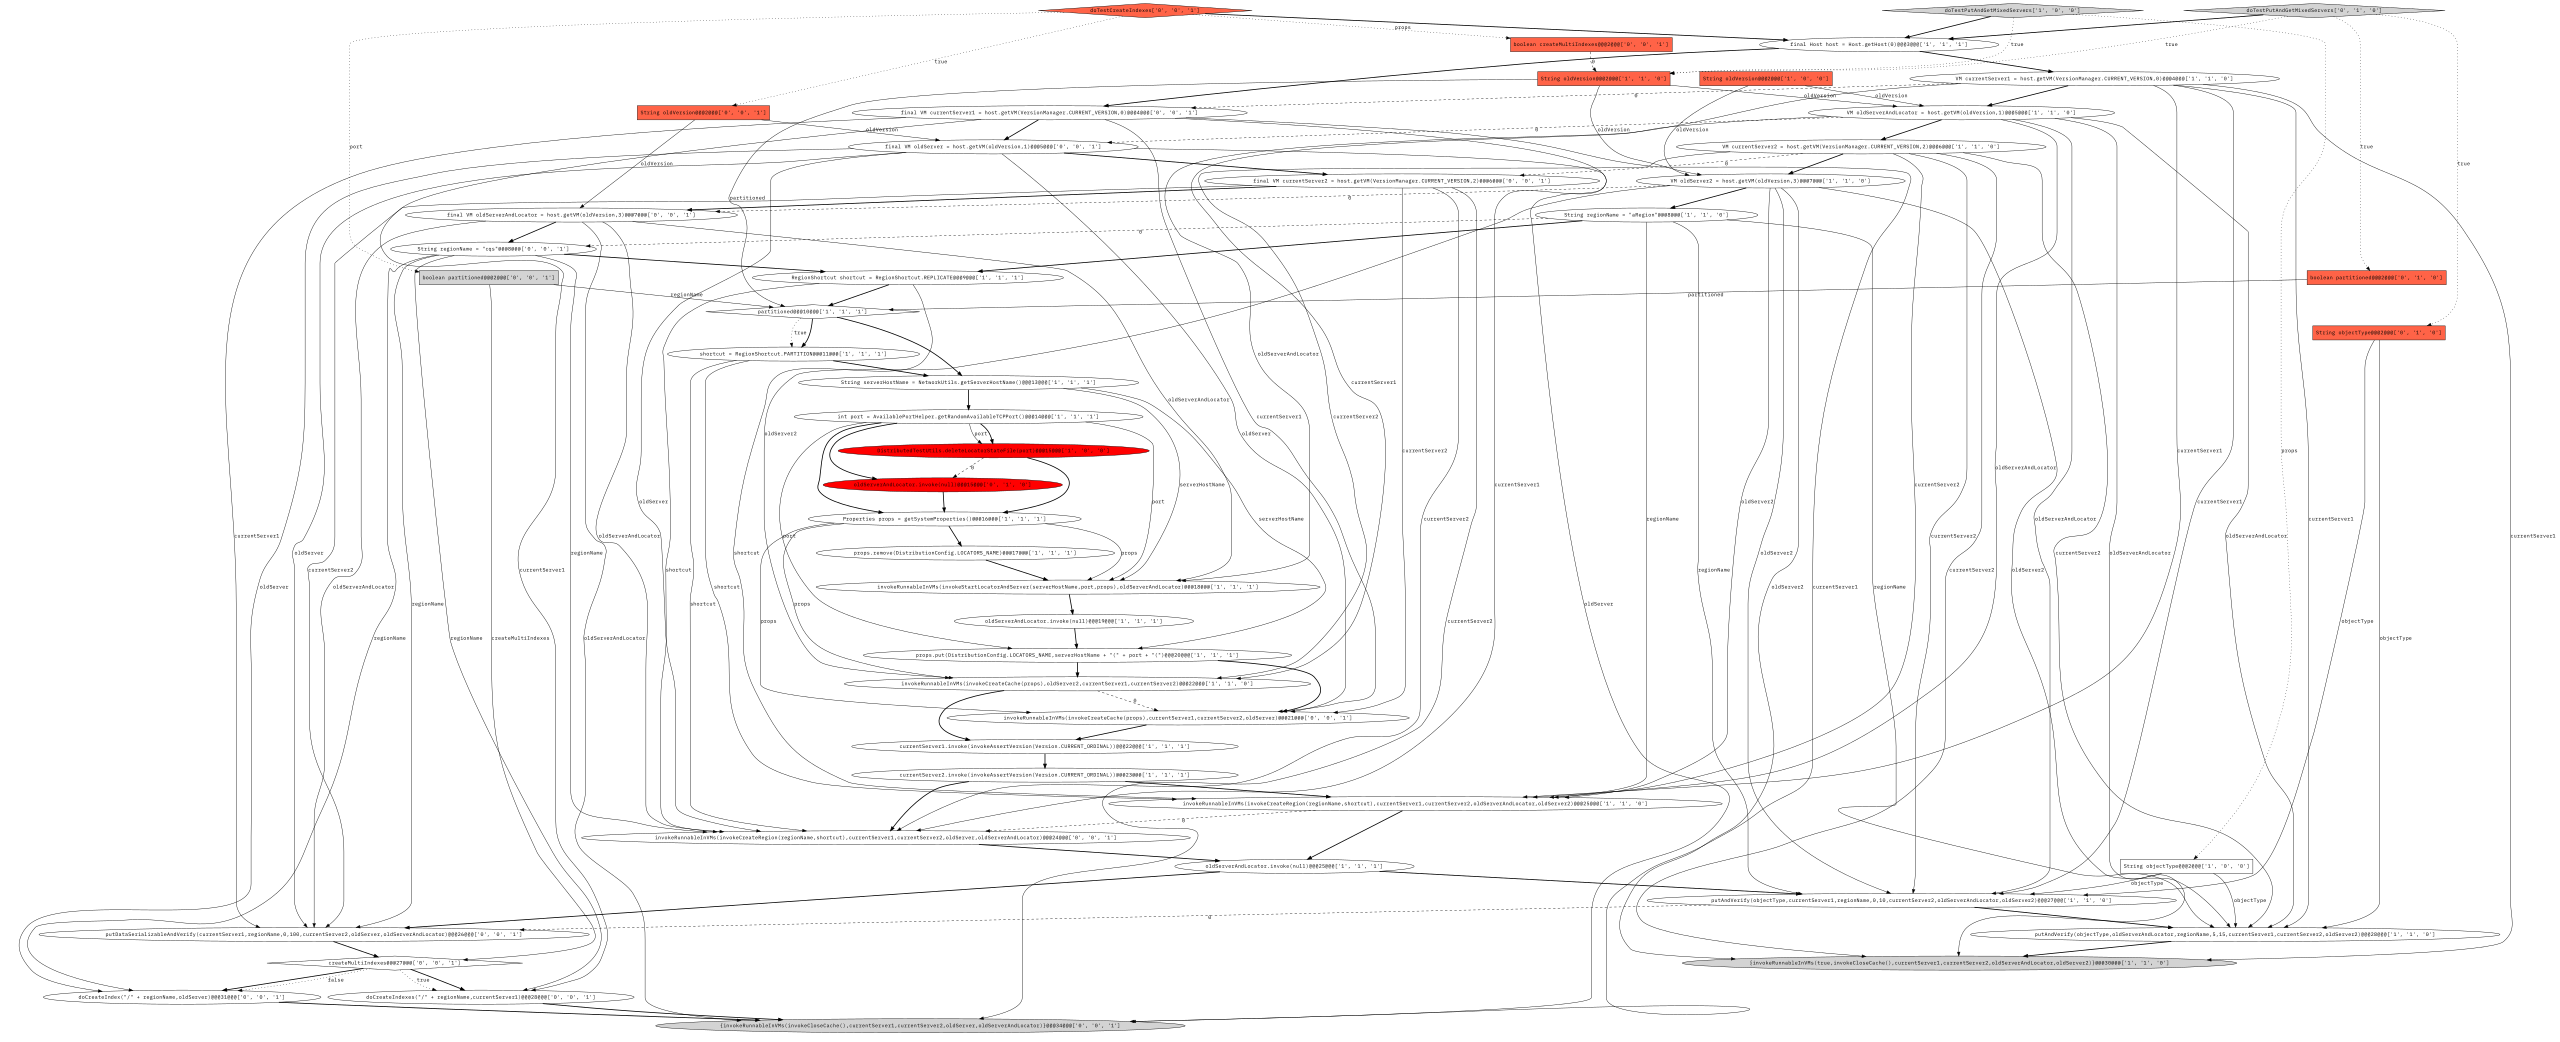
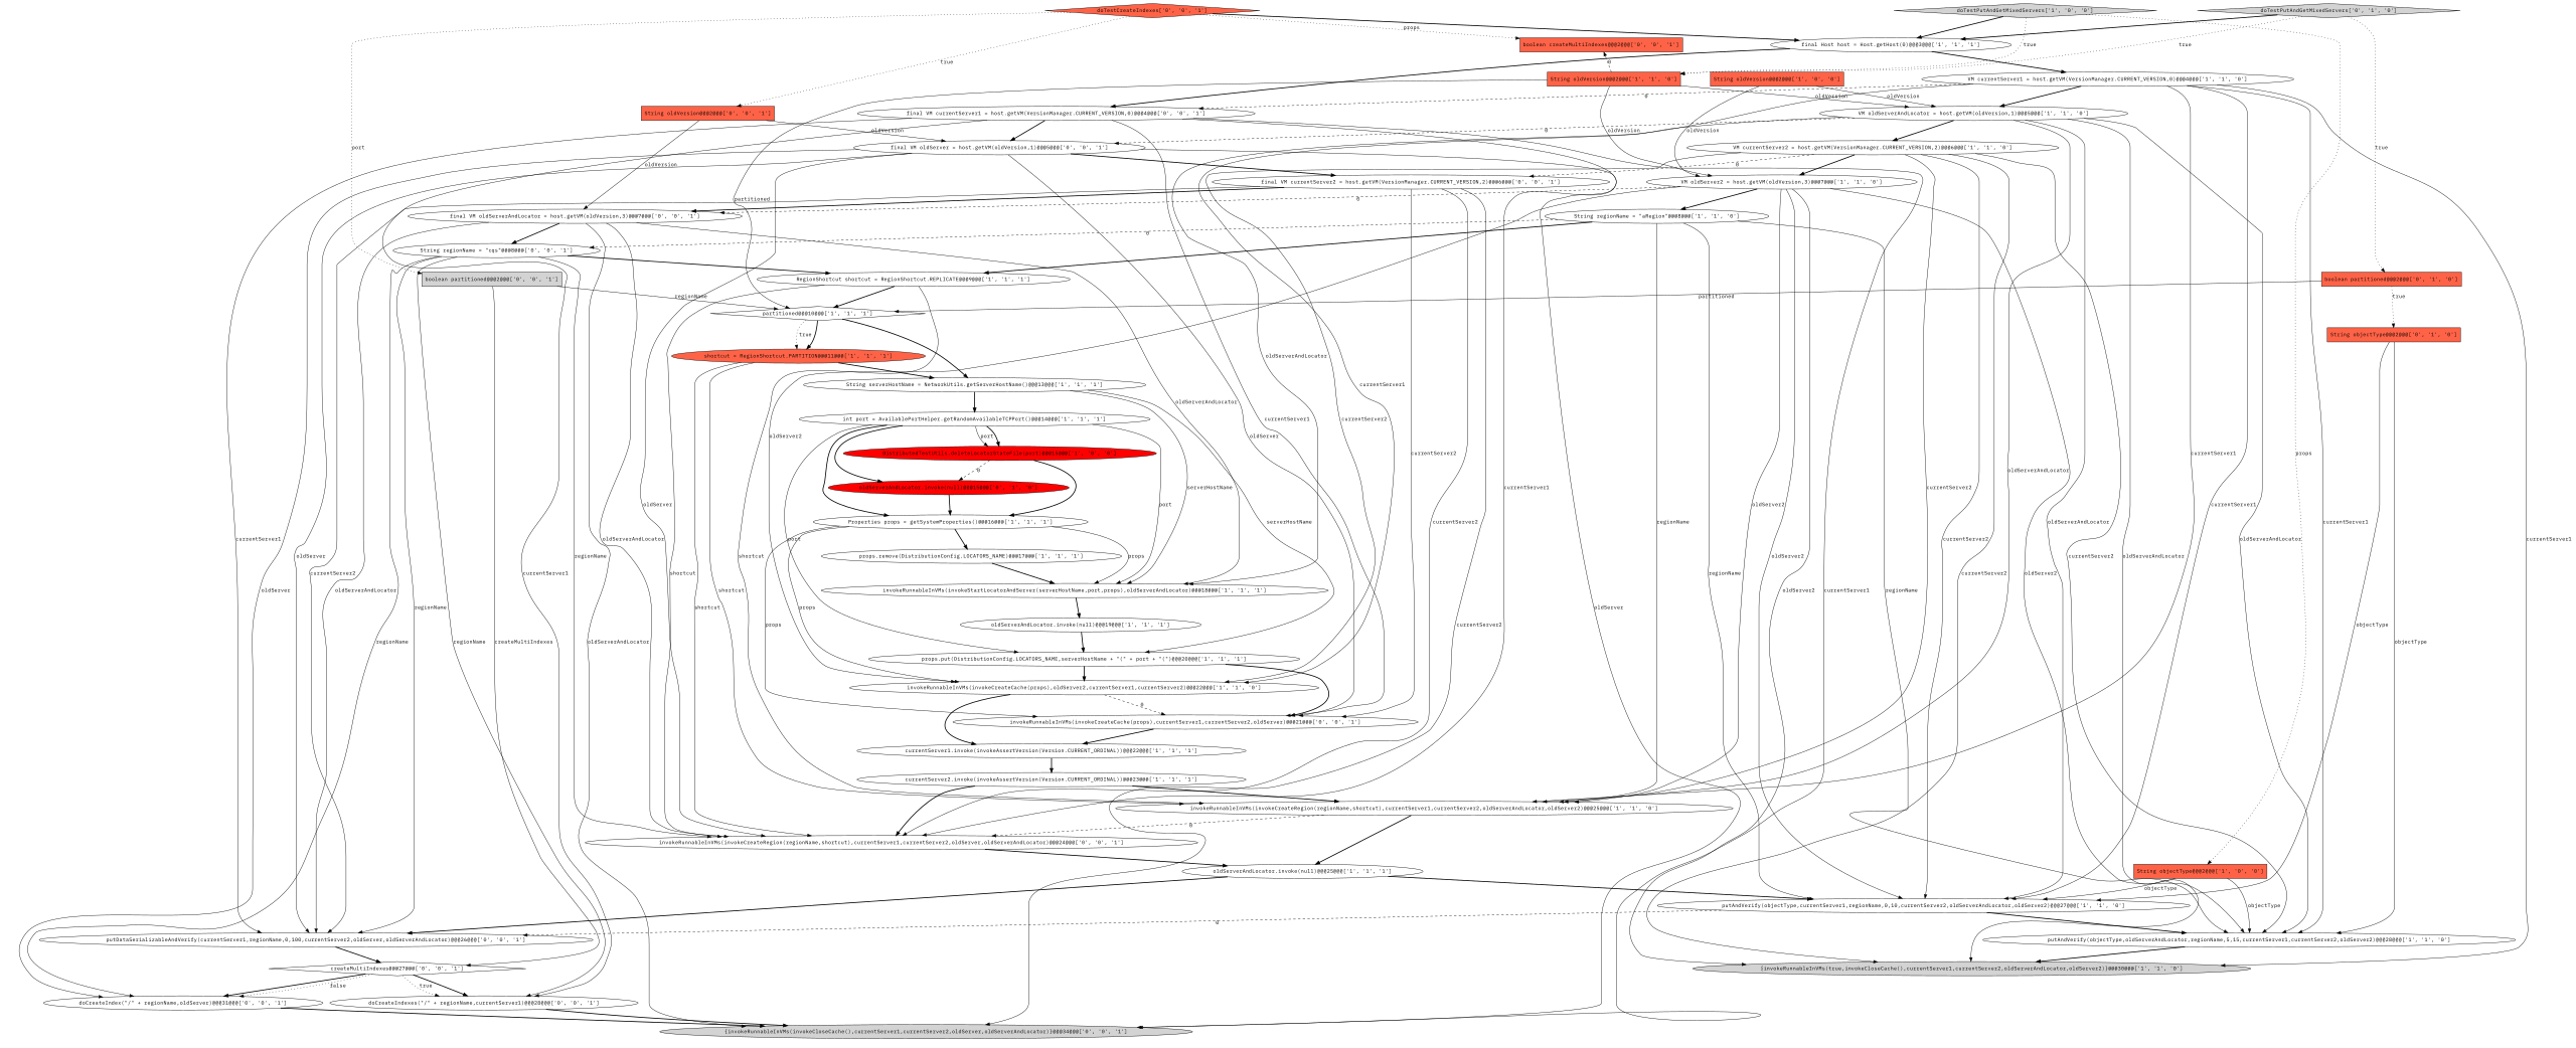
  digraph {
    fontname="IBM Plex Mono"
    node [fillcolor=white fontname="IBM Plex Mono" shape=ellipse style=filled]
    edge [fontname="IBM Plex Mono" style=solid]
    n1 [label="currentServer1.invoke(invokeAssertVersion(Version.CURRENT_ORDINAL))@@@22@@@['1', '1', '1']"]
    n2 [label="currentServer2.invoke(invokeAssertVersion(Version.CURRENT_ORDINAL))@@@23@@@['1', '1', '1']"]
    n3 [label="invokeRunnableInVMs(invokeCreateRegion(regionName,shortcut),currentServer1,currentServer2,oldServerAndLocator,oldServer2)@@@25@@@['1', '1', '0']"]
    n4 [label="invokeRunnableInVMs(invokeCreateRegion(regionName,shortcut),currentServer1,currentServer2,oldServer,oldServerAndLocator)@@@24@@@['0', '0', '1']"]
    n5 [label="invokeRunnableInVMs(invokeCreateCache(props),currentServer1,currentServer2,oldServer)@@@21@@@['0', '0', '1']"]
    n6 [label="invokeRunnableInVMs(invokeCreateCache(props),oldServer2,currentServer1,currentServer2)@@@22@@@['1', '1', '0']"]
    n7 [fillcolor=lightgray label="{invokeRunnableInVMs(true,invokeCloseCache(),currentServer1,currentServer2,oldServerAndLocator,oldServer2)}@@@30@@@['1', '1', '0']"]
    n8 [fillcolor=lightgray label="{invokeRunnableInVMs(invokeCloseCache(),currentServer1,currentServer2,oldServer,oldServerAndLocator)}@@@34@@@['0', '0', '1']"]
    n9 [label="partitioned@@@10@@@['1', '1', '1']" shape=diamond]
    n10 [label="String serverHostName = NetworkUtils.getServerHostName()@@@13@@@['1', '1', '1']"]
-   n11 [label="shortcut = RegionShortcut.PARTITION@@@11@@@['1', '1', '1']"]
+   n11 [fillcolor=tomato label="shortcut = RegionShortcut.PARTITION@@@11@@@['1', '1', '1']"]
    n12 [label="invokeRunnableInVMs(invokeStartLocatorAndServer(serverHostName,port,props),oldServerAndLocator)@@@18@@@['1', '1', '1']"]
    n13 [label="props.put(DistributionConfig.LOCATORS_NAME,serverHostName + \"(\" + port + \"(\")@@@20@@@['1', '1', '1']"]
    n14 [label="int port = AvailablePortHelper.getRandomAvailableTCPPort()@@@14@@@['1', '1', '1']"]
    n15 [label="oldServerAndLocator.invoke(null)@@@19@@@['1', '1', '1']"]
    n16 [fillcolor=lightgray label="boolean partitioned@@@2@@@['0', '0', '1']" shape=box]
    n17 [label="createMultiIndexes@@@27@@@['0', '0', '1']" shape=diamond]
    n18 [label="putAndVerify(objectType,currentServer1,regionName,0,10,currentServer2,oldServerAndLocator,oldServer2)@@@27@@@['1', '1', '0']"]
    n19 [label="putDataSerializableAndVerify(currentServer1,regionName,0,100,currentServer2,oldServer,oldServerAndLocator)@@@26@@@['0', '0', '1']"]
    n20 [label="putAndVerify(objectType,oldServerAndLocator,regionName,5,15,currentServer1,currentServer2,oldServer2)@@@28@@@['1', '1', '0']"]
    n21 [label="doCreateIndexes(\"/\" + regionName,currentServer1)@@@28@@@['0', '0', '1']"]
    n22 [fillcolor=tomato label="String oldVersion@@@2@@@['1', '1', '0']" shape=box]
    n23 [fillcolor=tomato label="boolean createMultiIndexes@@@2@@@['0', '0', '1']" shape=box]
    n24 [label="VM oldServerAndLocator = host.getVM(oldVersion,1)@@@5@@@['1', '1', '0']"]
    n25 [label="VM oldServer2 = host.getVM(oldVersion,3)@@@7@@@['1', '1', '0']"]
    n26 [label="final VM oldServer = host.getVM(oldVersion,1)@@@5@@@['0', '0', '1']"]
    n27 [label="VM currentServer2 = host.getVM(VersionManager.CURRENT_VERSION,2)@@@6@@@['1', '1', '0']"]
    n28 [label="String regionName = \"aRegion\"@@@8@@@['1', '1', '0']"]
    n29 [label="final VM oldServerAndLocator = host.getVM(oldVersion,3)@@@7@@@['0', '0', '1']"]
    n30 [label="doCreateIndex(\"/\" + regionName,oldServer)@@@31@@@['0', '0', '1']"]
    n31 [label="oldServerAndLocator.invoke(null)@@@25@@@['1', '1', '1']"]
    n32 [label="final VM currentServer2 = host.getVM(VersionManager.CURRENT_VERSION,2)@@@6@@@['0', '0', '1']"]
    n33 [fillcolor=tomato label="doTestCreateIndexes['0', '0', '1']" shape=diamond]
    n34 [label="final Host host = Host.getHost(0)@@@3@@@['1', '1', '1']"]
    n35 [fillcolor=tomato label="String oldVersion@@@2@@@['0', '0', '1']" shape=box]
    n36 [label="final VM currentServer1 = host.getVM(VersionManager.CURRENT_VERSION,0)@@@4@@@['0', '0', '1']"]
    n37 [label="VM currentServer1 = host.getVM(VersionManager.CURRENT_VERSION,0)@@@4@@@['1', '1', '0']"]
-   n38 [label="String objectType@@@2@@@['1', '0', '0']" shape=box]
+   n38 [fillcolor=tomato label="String objectType@@@2@@@['1', '0', '0']" shape=box]
    n39 [fillcolor=tomato label="String objectType@@@2@@@['0', '1', '0']" shape=box]
    n40 [label="String regionName = \"cqs\"@@@8@@@['0', '0', '1']"]
    n41 [label="RegionShortcut shortcut = RegionShortcut.REPLICATE@@@9@@@['1', '1', '1']"]
    n42 [fillcolor=red label="oldServerAndLocator.invoke(null)@@@15@@@['0', '1', '0']"]
    n43 [label="Properties props = getSystemProperties()@@@16@@@['1', '1', '1']"]
    n44 [label="props.remove(DistributionConfig.LOCATORS_NAME)@@@17@@@['1', '1', '1']"]
    n45 [fillcolor=lightgray label="doTestPutAndGetMixedServers['0', '1', '0']" shape=diamond]
    n46 [fillcolor=tomato label="boolean partitioned@@@2@@@['0', '1', '0']" shape=box]
    n47 [fillcolor=tomato label="String oldVersion@@@2@@@['1', '0', '0']" shape=box]
    n48 [fillcolor=red label="DistributedTestUtils.deleteLocatorStateFile(port)@@@15@@@['1', '0', '0']"]
    n49 [fillcolor=lightgray label="doTestPutAndGetMixedServers['1', '0', '0']" shape=diamond]
    n1 -> n2 [style=bold]
    n2 -> n3 [style=bold]
    n2 -> n4 [style=bold]
    n3 -> n4 [label=0 style=dashed]
    n3 -> n31 [style=bold]
    n4 -> n31 [style=bold]
    n5 -> n1 [style=bold]
    n6 -> n1 [style=bold]
    n6 -> n5 [label=0 style=dashed]
    n9 -> n10 [style=bold]
    n9 -> n11 [label=true style=dotted]
    n9 -> n11 [style=bold]
    n10 -> n12 [label=serverHostName]
    n10 -> n13 [label=serverHostName]
    n10 -> n14 [style=bold]
    n11 -> n3 [label=shortcut]
    n11 -> n4 [label=shortcut]
    n11 -> n10 [style=bold]
    n12 -> n15 [style=bold]
    n13 -> n5 [style=bold]
    n13 -> n6 [style=bold]
    n14 -> n12 [label=port]
    n14 -> n13 [label=port]
    n14 -> n42 [style=bold]
    n14 -> n43 [style=bold]
    n14 -> n48 [label=port]
    n14 -> n48 [style=bold]
    n15 -> n13 [style=bold]
    n16 -> n9 [label=regionName]
    n16 -> n17 [label=createMultiIndexes]
    n17 -> n21 [style=bold]
    n17 -> n21 [label=true style=dotted]
    n17 -> n30 [style=bold]
    n17 -> n30 [label=false style=dotted]
    n18 -> n19 [label=0 style=dashed]
    n18 -> n20 [style=bold]
    n19 -> n17 [style=bold]
    n20 -> n7 [style=bold]
    n21 -> n8 [style=bold]
    n22 -> n9 [label=partitioned]
-   n23 -> n22 [label=0 style=dashed]
+   n22 -> n23 [label=0 style=dashed]
    n22 -> n24 [label=oldVersion]
    n22 -> n25 [label=oldVersion]
    n24 -> n3 [label=oldServerAndLocator]
    n24 -> n7 [label=oldServerAndLocator]
    n24 -> n12 [label=oldServerAndLocator]
    n24 -> n18 [label=oldServerAndLocator]
    n24 -> n20 [label=oldServerAndLocator]
    n24 -> n26 [label=0 style=dashed]
    n24 -> n27 [style=bold]
    n25 -> n3 [label=oldServer2]
    n25 -> n6 [label=oldServer2]
    n25 -> n7 [label=oldServer2]
    n25 -> n18 [label=oldServer2]
    n25 -> n20 [label=oldServer2]
    n25 -> n28 [style=bold]
    n25 -> n29 [label=0 style=dashed]
    n26 -> n4 [label=oldServer]
    n26 -> n5 [label=oldServer]
    n26 -> n8 [label=oldServer]
    n26 -> n19 [label=oldServer]
    n26 -> n30 [label=oldServer]
    n26 -> n32 [style=bold]
    n27 -> n3 [label=currentServer2]
    n27 -> n6 [label=currentServer2]
    n27 -> n7 [label=currentServer2]
    n27 -> n18 [label=currentServer2]
    n27 -> n20 [label=currentServer2]
    n27 -> n25 [style=bold]
    n27 -> n32 [label=0 style=dashed]
    n28 -> n3 [label=regionName]
    n28 -> n18 [label=regionName]
    n28 -> n20 [label=regionName]
    n28 -> n40 [label=0 style=dashed]
    n28 -> n41 [style=bold]
    n29 -> n4 [label=oldServerAndLocator]
    n29 -> n8 [label=oldServerAndLocator]
    n29 -> n12 [label=oldServerAndLocator]
    n29 -> n19 [label=oldServerAndLocator]
    n29 -> n40 [style=bold]
    n30 -> n8 [style=bold]
    n31 -> n18 [style=bold]
    n31 -> n19 [style=bold]
    n32 -> n4 [label=currentServer2]
    n32 -> n5 [label=currentServer2]
    n32 -> n8 [label=currentServer2]
    n32 -> n19 [label=currentServer2]
    n32 -> n29 [style=bold]
    n33 -> n16 [label=port style=dotted]
    n33 -> n23 [label=props style=dotted]
    n33 -> n34 [style=bold]
    n33 -> n35 [label=true style=dotted]
    n34 -> n36 [style=bold]
    n34 -> n37 [style=bold]
    n35 -> n26 [label=oldVersion]
    n35 -> n29 [label=oldVersion]
    n36 -> n4 [label=currentServer1]
    n36 -> n5 [label=currentServer1]
    n36 -> n8 [label=currentServer1]
    n36 -> n19 [label=currentServer1]
    n36 -> n21 [label=currentServer1]
    n36 -> n26 [style=bold]
    n37 -> n3 [label=currentServer1]
    n37 -> n6 [label=currentServer1]
    n37 -> n7 [label=currentServer1]
    n37 -> n18 [label=currentServer1]
    n37 -> n20 [label=currentServer1]
    n37 -> n24 [style=bold]
    n37 -> n36 [label=0 style=dashed]
    n38 -> n18 [label=objectType]
    n38 -> n20 [label=objectType]
    n39 -> n18 [label=objectType]
    n39 -> n20 [label=objectType]
    n40 -> n4 [label=regionName]
    n40 -> n19 [label=regionName]
    n40 -> n21 [label=regionName]
    n40 -> n30 [label=regionName]
    n40 -> n41 [style=bold]
    n41 -> n3 [label=shortcut]
    n41 -> n4 [label=shortcut]
    n41 -> n9 [style=bold]
    n42 -> n43 [style=bold]
    n43 -> n5 [label=props]
    n43 -> n6 [label=props]
    n43 -> n12 [label=props]
    n43 -> n44 [style=bold]
    n44 -> n12 [style=bold]
    n45 -> n22 [label=true style=dotted]
    n45 -> n34 [style=bold]
-   n45 -> n39 [label=true style=dotted]
+   n46 -> n39 [label=true style=dotted]
    n45 -> n46 [label=true style=dotted]
    n46 -> n9 [label=partitioned]
    n47 -> n24 [label=oldVersion]
    n47 -> n25 [label=oldVersion]
    n48 -> n42 [label=0 style=dashed]
    n48 -> n43 [style=bold]
    n49 -> n22 [label=true style=dotted]
    n49 -> n34 [style=bold]
    n49 -> n38 [label=props style=dotted]
  }
